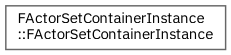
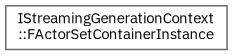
  digraph {
    rankdir=TB
    fontname="IBM Plex Sans"
-   n1 [color=grey40 fillcolor=white fontname="IBM Plex Sans" fontsize=10 height=0.2 label="FActorSetContainerInstance\l::FActorSetContainerInstance" shape=box style=filled width=0.4]
+   n1 [color=grey40 fillcolor=white fontname="IBM Plex Sans" fontsize=10 height=0.2 label="IStreamingGenerationContext\l::FActorSetContainerInstance" shape=box style=filled width=0.4]
  }
